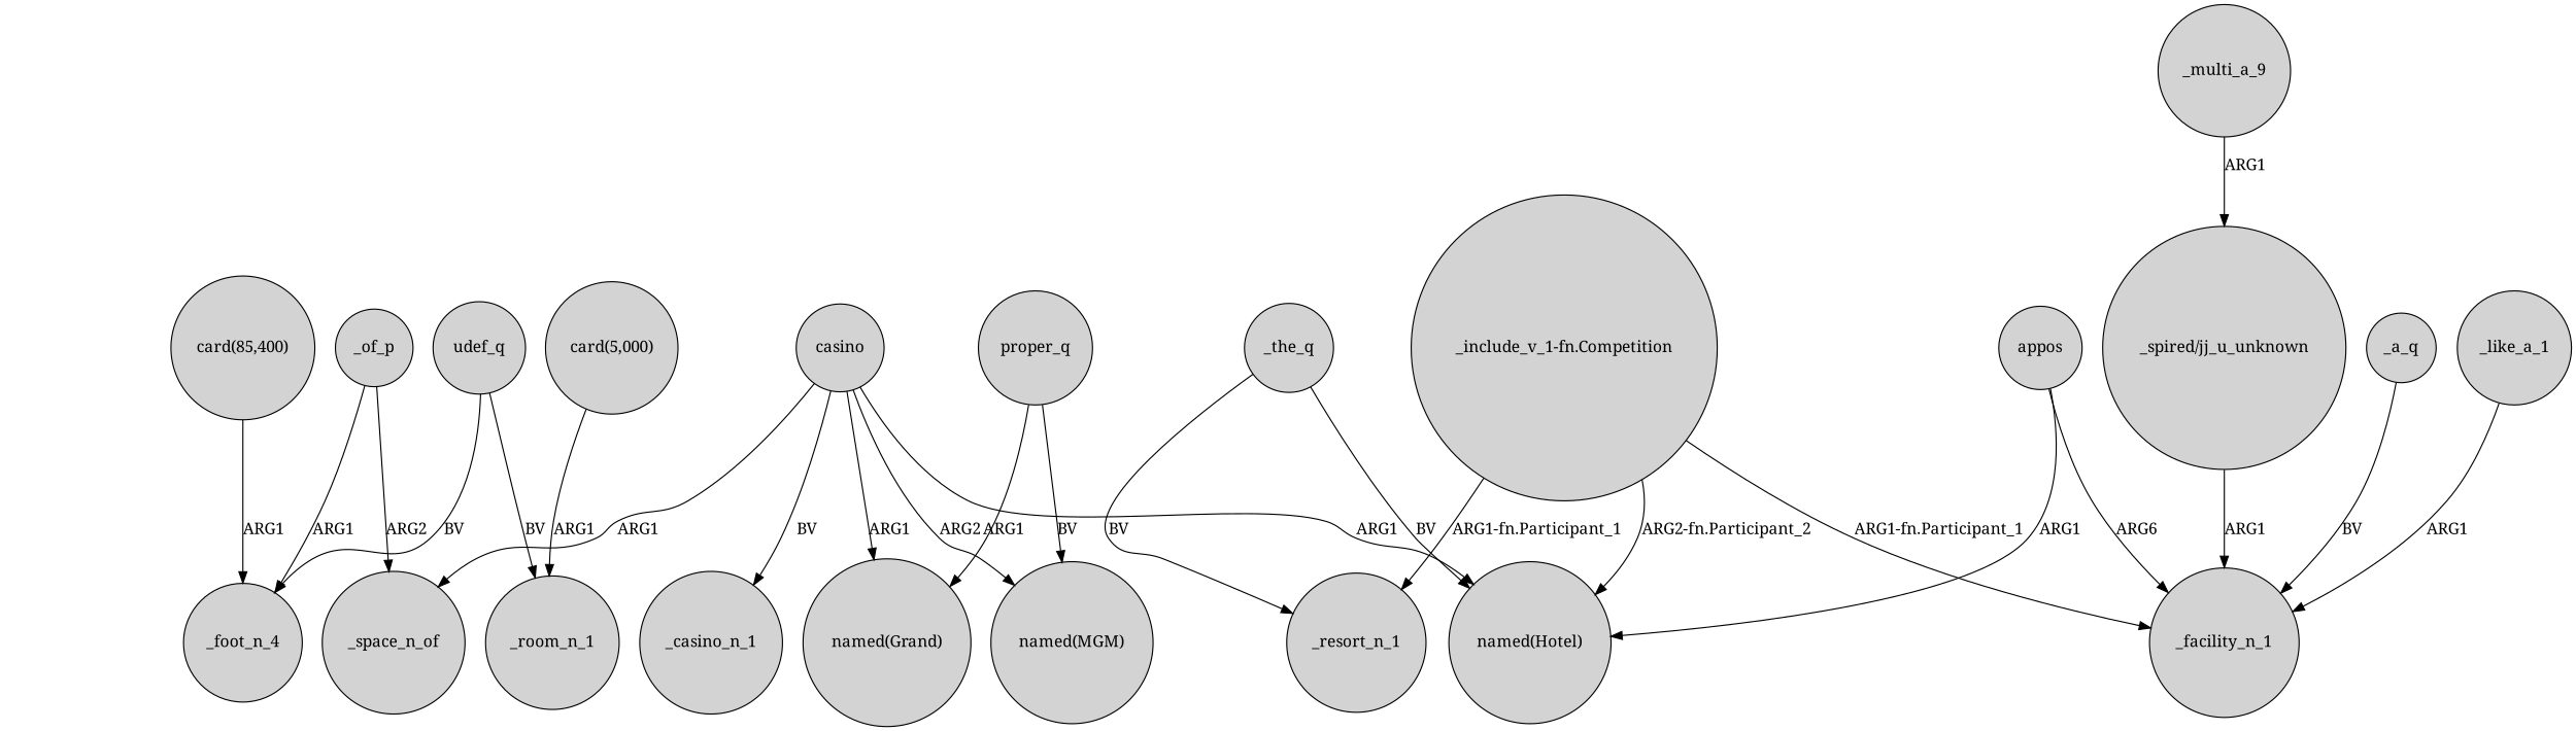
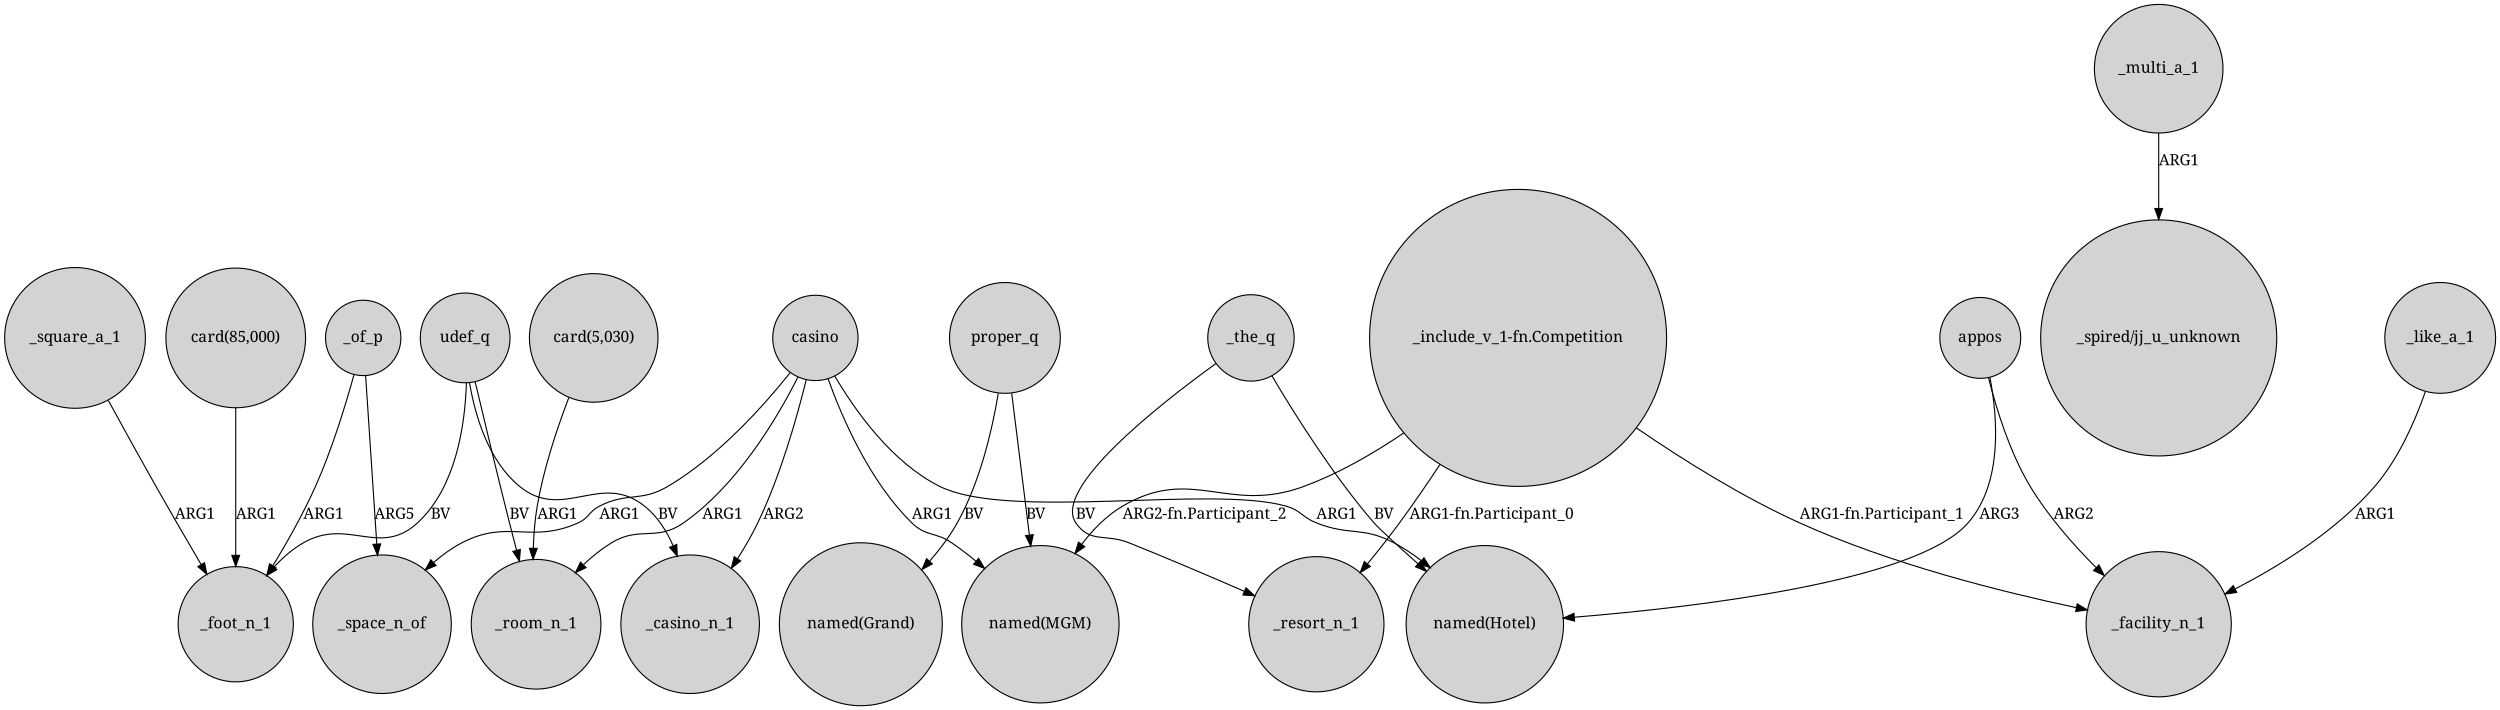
  digraph {
    fontname="Noto Serif"
    node [fontname="Noto Serif" shape=circle style=filled]
    edge [fontname="Noto Serif"]
    _of_p
-   _foot_n_1 [label=_foot_n_4]
+   _foot_n_1
    _space_n_of
-   _a_q
    _facility_n_1
    _like_a_1
    udef_q
    _casino_n_1
    _room_n_1
    n10 [label=casino]
    "named(MGM)"
    "named(Hotel)"
    "named(Grand)"
    "_include_v_1-fn.Competition"
    _resort_n_1
    appos
    proper_q
-   "card(5,000)"
+   "card(5,000)" [label="card(5,030)"]
    _the_q
    "_spired/jj_u_unknown"
-   "card(85,000)" [label="card(85,400)"]
-   _multi_a_1 [label=_multi_a_9]
+   "card(85,000)"
+   _square_a_1
+   _multi_a_1
    _of_p -> _foot_n_1 [label=ARG1]
-   _of_p -> _space_n_of [label=ARG2]
-   _a_q -> _facility_n_1 [label=BV]
+   _of_p -> _space_n_of [label=ARG5]
    _like_a_1 -> _facility_n_1 [label=ARG1]
    udef_q -> _foot_n_1 [label=BV]
+   udef_q -> _casino_n_1 [label=BV]
    udef_q -> _room_n_1 [label=BV]
    n10 -> _space_n_of [label=ARG1]
-   n10 -> _casino_n_1 [label=BV]
-   n10 -> "named(MGM)" [label=ARG2]
+   n10 -> _casino_n_1 [label=ARG2]
+   n10 -> "named(MGM)" [label=ARG1]
    n10 -> "named(Hotel)" [label=ARG1]
-   n10 -> "named(Grand)" [label=ARG1]
+   n10 -> _room_n_1 [label=ARG1]
    "_include_v_1-fn.Competition" -> _facility_n_1 [label="ARG1-fn.Participant_1"]
-   "_include_v_1-fn.Competition" -> "named(Hotel)" [label="ARG2-fn.Participant_2"]
-   "_include_v_1-fn.Competition" -> _resort_n_1 [label="ARG1-fn.Participant_1"]
-   appos -> _facility_n_1 [label=ARG6]
-   appos -> "named(Hotel)" [label=ARG1]
+   "_include_v_1-fn.Competition" -> "named(MGM)" [label="ARG2-fn.Participant_2"]
+   "_include_v_1-fn.Competition" -> _resort_n_1 [label="ARG1-fn.Participant_0"]
+   appos -> _facility_n_1 [label=ARG2]
+   appos -> "named(Hotel)" [label=ARG3]
    proper_q -> "named(MGM)" [label=BV]
-   proper_q -> "named(Grand)" [label=ARG1]
+   proper_q -> "named(Grand)" [label=BV]
    "card(5,000)" -> _room_n_1 [label=ARG1]
    _the_q -> "named(Hotel)" [label=BV]
    _the_q -> _resort_n_1 [label=BV]
-   "_spired/jj_u_unknown" -> _facility_n_1 [label=ARG1]
    "card(85,000)" -> _foot_n_1 [label=ARG1]
+   _square_a_1 -> _foot_n_1 [label=ARG1]
    _multi_a_1 -> "_spired/jj_u_unknown" [label=ARG1]
  }
